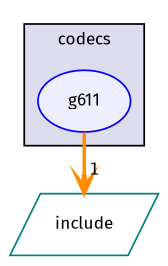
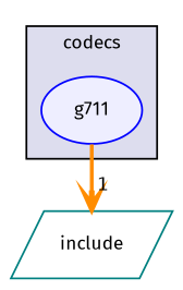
  digraph {
    compound=true
    fontname="Fira Sans"
    node [fontname="Fira Sans" fontsize=10]
-   n1 [fillcolor="#eeeeff" label=g611 pencolor=black shape=ellipse style=filled color=blue]
+   n1 [fillcolor="#eeeeff" label=g711 pencolor=black shape=ellipse style=filled color=blue]
    n2 [label=include shape=parallelogram color=teal]
    subgraph cluster_1 {
      bgcolor="#ddddee"
      fontsize=10
      label=codecs
      pencolor=black
      n1
    }
    n1 -> n2 [headlabel=1 labeldistance=1.5 labelfontname=Helvetica labelfontsize=10 color=darkorange style=bold arrowhead=vee fontname="Fira Sans"]
  }
